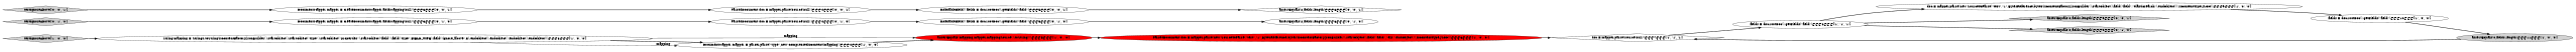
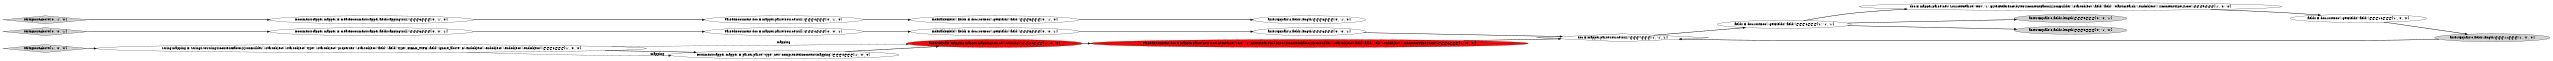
  digraph {
    rankdir=LR
    node [fillcolor=white shape=ellipse style=filled]
    edge [style=bold]
    n1 [label="doc = mapper.parse(source(null))@@@7@@@['1', '1', '1']" shape=diamond]
    n2 [label="fields = doc.rootDoc().getFields(\"field\")@@@8@@@['1', '1', '1']"]
    n3 [label="doc = mapper.parse(new SourceToParse(\"test\",\"1\",BytesReference.bytes(XContentFactory.jsonBuilder().startObject().field(\"field\",\"elasticsearch\").endObject()),XContentType.JSON))@@@9@@@['1', '0', '0']"]
-   n4 [fillcolor=lightgray label="assertEquals(0,fields.length)@@@9@@@['0', '0', '1']" shape=diamond]
-   n5 [fillcolor=lightgray label="assertEquals(0,fields.length)@@@9@@@['0', '1', '0']" shape=diamond]
+   n4 [fillcolor=lightgray label="assertEquals(0,fields.length)@@@9@@@['0', '0', '1']"]
+   n5 [fillcolor=lightgray label="assertEquals(0,fields.length)@@@9@@@['0', '1', '0']"]
    n6 [fillcolor=lightgray label="testIgnoreAbove['1', '0', '0']" shape=diamond]
    n7 [label="String mapping = Strings.toString(XContentFactory.jsonBuilder().startObject().startObject(\"type\").startObject(\"properties\").startObject(\"field\").field(\"type\",FIELD_TYPE).field(\"ignore_above\",5).endObject().endObject().endObject().endObject())@@@3@@@['1', '0', '0']"]
    n8 [fillcolor=red label="assertEquals(mapping,mapper.mappingSource().toString())@@@5@@@['1', '0', '0']"]
    n9 [label="DocumentMapper mapper = parser.parse(\"type\",new CompressedXContent(mapping))@@@4@@@['1', '0', '0']"]
    n10 [label="assertEquals(2,fields.length)@@@6@@@['0', '1', '0']"]
    n11 [label="fields = doc.rootDoc().getFields(\"field\")@@@10@@@['1', '0', '0']"]
    n12 [label="DocumentMapper mapper = createDocumentMapper(fieldMapping(null))@@@3@@@['0', '1', '0']"]
    n13 [label="ParsedDocument doc = mapper.parse(source(null))@@@4@@@['0', '1', '0']"]
    n14 [label="IndexableField(( fields = doc.rootDoc().getFields(\"field\")@@@5@@@['0', '1', '0']"]
    n15 [fillcolor=lightgray label="testIgnoreAbove['0', '0', '1']" shape=diamond]
    n16 [label="DocumentMapper mapper = createDocumentMapper(fieldMapping(null))@@@3@@@['0', '0', '1']"]
    n17 [label="ParsedDocument doc = mapper.parse(source(null))@@@4@@@['0', '0', '1']"]
    n18 [fillcolor=lightgray label="testIgnoreAbove['0', '1', '0']" shape=diamond]
    n19 [fillcolor=lightgray label="assertEquals(0,fields.length)@@@11@@@['1', '0', '0']"]
    n20 [label="IndexableField(( fields = doc.rootDoc().getFields(\"field\")@@@5@@@['0', '0', '1']"]
-   n21 [label="assertEquals(2,fields.length)@@@6@@@['0', '0', '1']" shape=diamond]
+   n21 [label="assertEquals(2,fields.length)@@@6@@@['0', '0', '1']"]
    n22 [fillcolor=red label="ParsedDocument doc = mapper.parse(new SourceToParse(\"test\",\"1\",BytesReference.bytes(XContentFactory.jsonBuilder().startObject().field(\"field\",\"elk\").endObject()),XContentType.JSON))@@@6@@@['1', '0', '0']"]
    n1 -> n2
    n2 -> n3
    n2 -> n4
    n2 -> n5
    n3 -> n11
    n6 -> n7
    n7 -> n8 [label=mapping style=solid]
    n7 -> n9
    n7 -> n9 [label=mapping style=solid]
    n8 -> n22
    n9 -> n8
    n11 -> n19
    n12 -> n13
    n13 -> n14
    n14 -> n10
    n15 -> n16
    n16 -> n17
    n17 -> n20
    n18 -> n12
    n19 -> n1
    n20 -> n21
+   n21 -> n1
    n22 -> n1
  }
